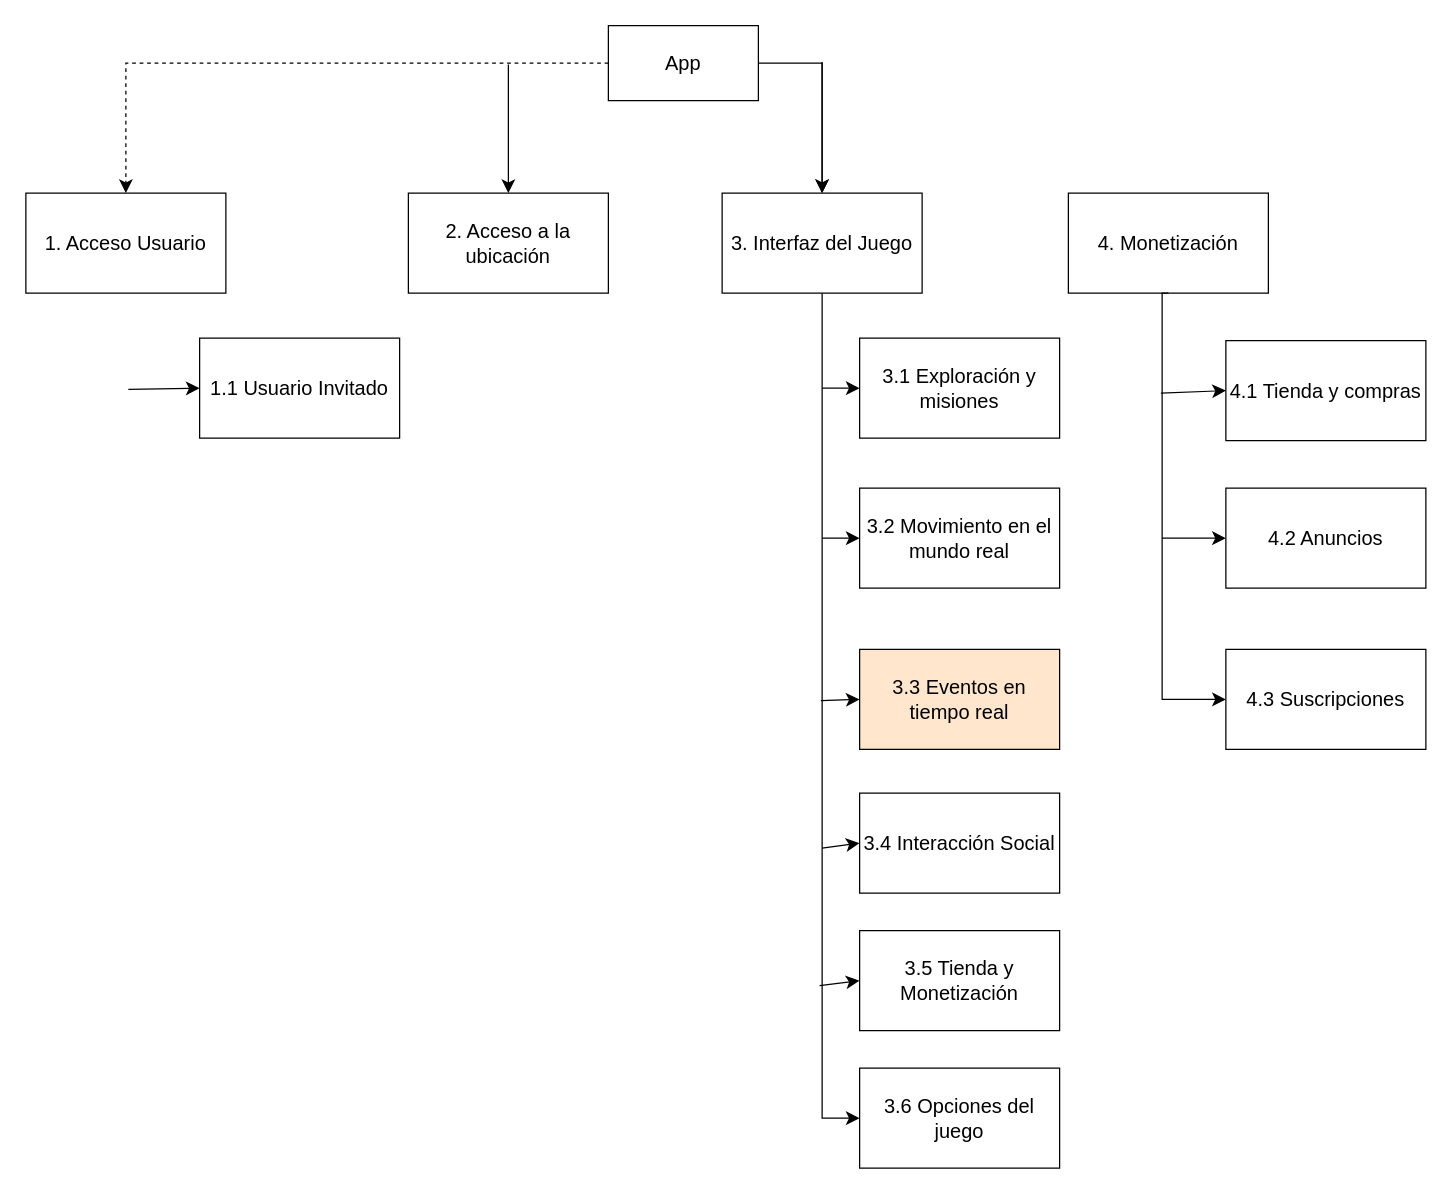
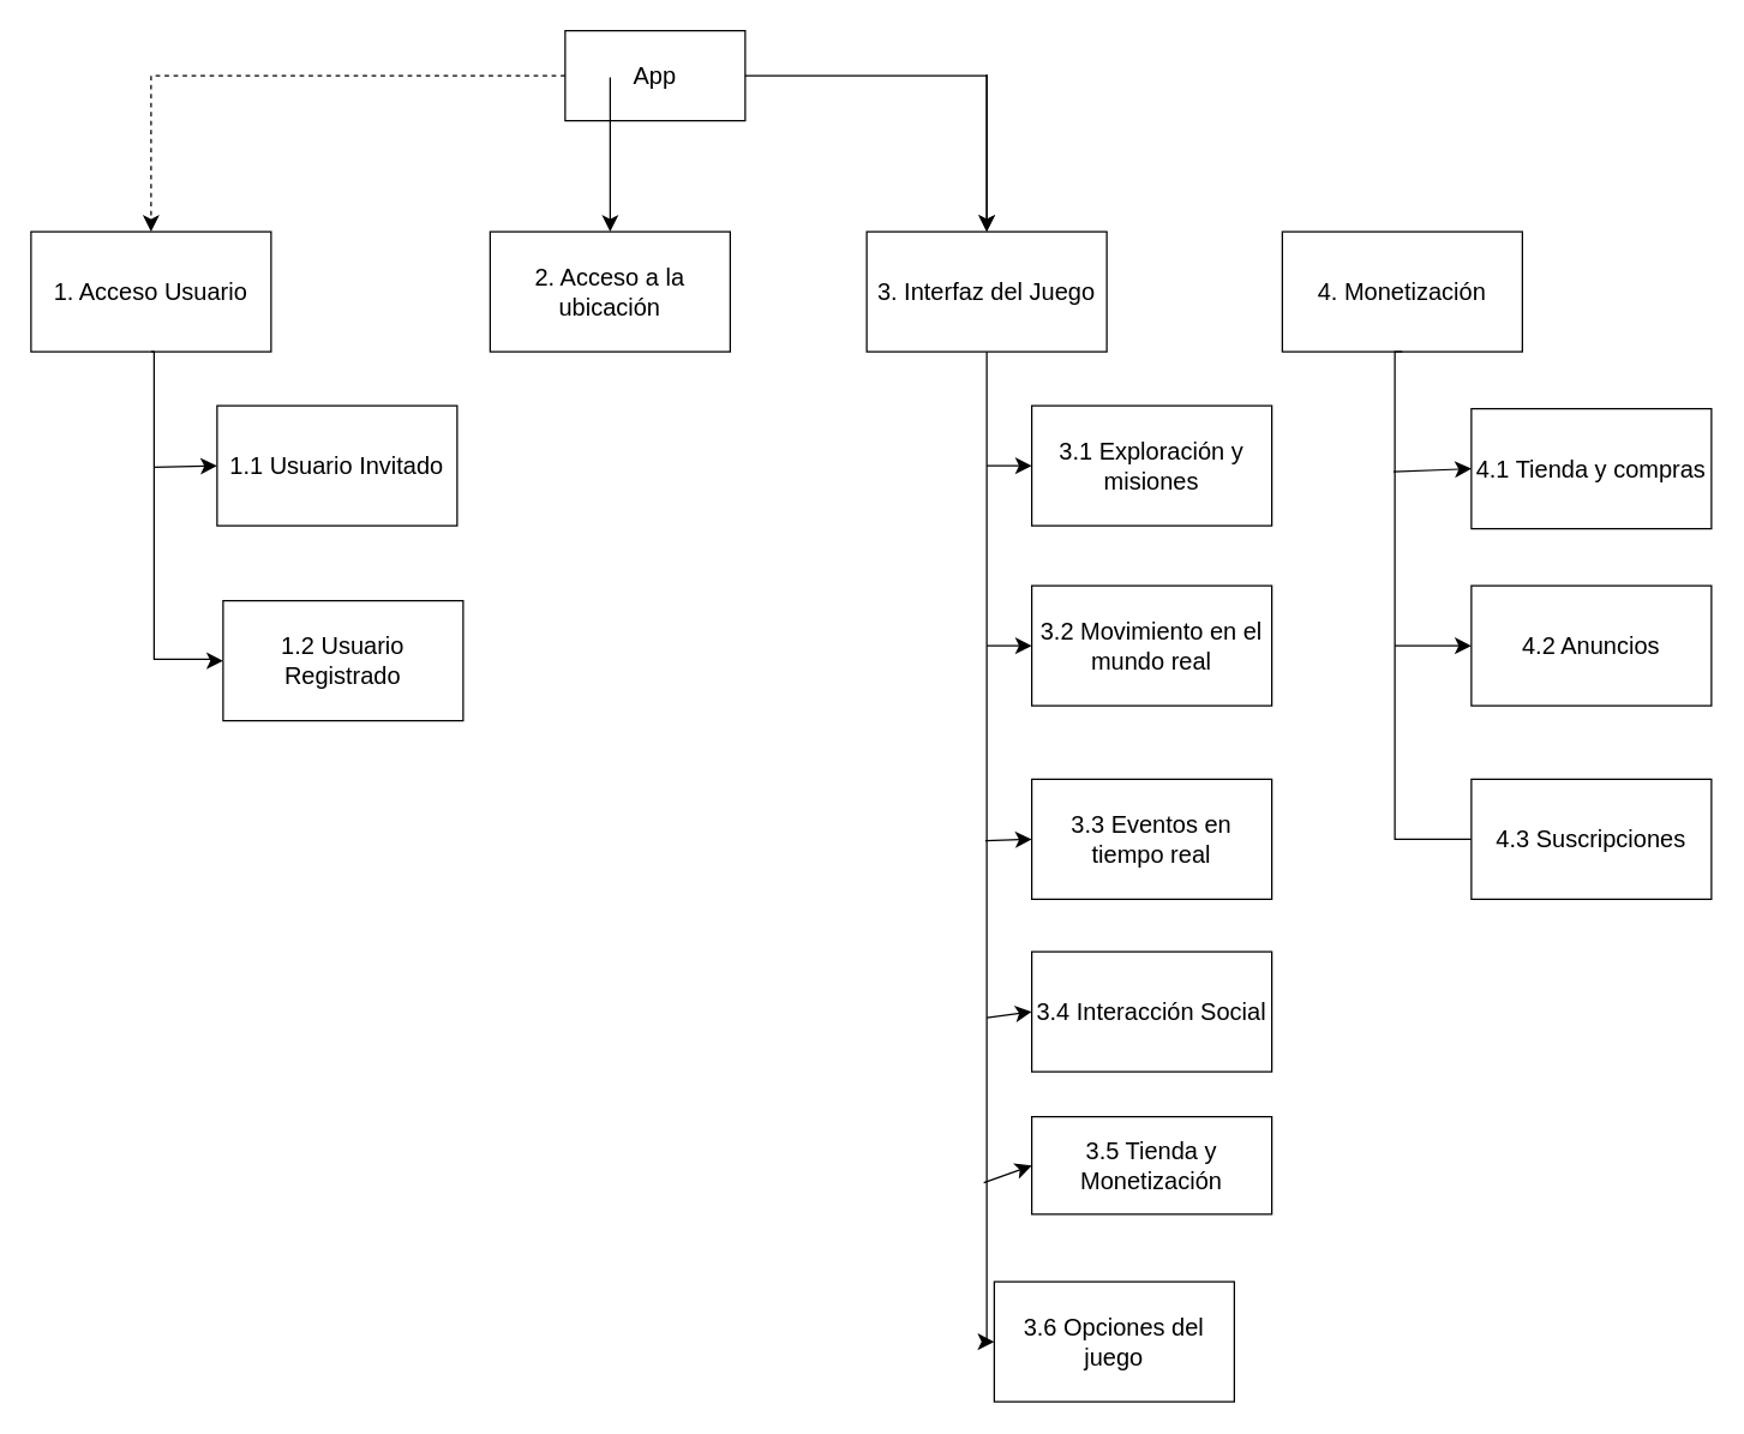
  <mxCell id="0" />
  <mxCell id="1" parent="0" />
- <mxCell id="2" value="App" style="rounded=0;whiteSpace=wrap;html=1;fontSize=16;" parent="1" vertex="1"><mxGeometry x="486" y="20" width="120" height="60" as="geometry" /></mxCell>
+ <mxCell id="2" value="App" style="rounded=0;whiteSpace=wrap;html=1;fontSize=16;" parent="1" vertex="1"><mxGeometry x="376" y="20" width="120" height="60" as="geometry" /></mxCell>
  <mxCell id="3" value="1. Acceso Usuario" style="rounded=0;whiteSpace=wrap;html=1;fontSize=16;" parent="1" vertex="1"><mxGeometry x="20" y="154" width="160" height="80" as="geometry" /></mxCell>
  <mxCell id="4" value="3. Interfaz del Juego" style="rounded=0;whiteSpace=wrap;html=1;fontSize=16;" parent="1" vertex="1"><mxGeometry x="577" y="154" width="160" height="80" as="geometry" /></mxCell>
  <mxCell id="5" value="2. Acceso a la ubicación" style="rounded=0;whiteSpace=wrap;html=1;fontSize=16;" parent="1" vertex="1"><mxGeometry x="326" y="154" width="160" height="80" as="geometry" /></mxCell>
  <mxCell id="6" value="4. Monetización" style="rounded=0;whiteSpace=wrap;html=1;fontSize=16;" parent="1" vertex="1"><mxGeometry x="854" y="154" width="160" height="80" as="geometry" /></mxCell>
  <mxCell id="7" value="" style="edgeStyle=segmentEdgeStyle;endArrow=classic;html=1;curved=0;rounded=0;endSize=8;startSize=8;fontSize=12;exitX=0;exitY=0.5;exitDx=0;exitDy=0;dashed=1;" parent="1" source="2" target="3" edge="1"><mxGeometry width="50" height="50" relative="1" as="geometry"><mxPoint x="598" y="306" as="sourcePoint" /><mxPoint x="648" y="256" as="targetPoint" /></mxGeometry></mxCell>
  <mxCell id="8" value="" style="edgeStyle=segmentEdgeStyle;endArrow=classic;html=1;curved=0;rounded=0;endSize=8;startSize=8;fontSize=12;exitX=1;exitY=0.5;exitDx=0;exitDy=0;" parent="1" source="2" target="4" edge="1"><mxGeometry width="50" height="50" relative="1" as="geometry"><mxPoint x="598" y="306" as="sourcePoint" /><mxPoint x="648" y="256" as="targetPoint" /></mxGeometry></mxCell>
  <mxCell id="9" value="" style="endArrow=classic;html=1;rounded=0;fontSize=12;startSize=8;endSize=8;curved=1;entryX=0.5;entryY=0;entryDx=0;entryDy=0;" parent="1" target="4" edge="1"><mxGeometry width="50" height="50" relative="1" as="geometry"><mxPoint x="657" y="49" as="sourcePoint" /><mxPoint x="664" y="137" as="targetPoint" /></mxGeometry></mxCell>
- <mxCell id="10" value="1.1 Usuario Invitado" style="rounded=0;whiteSpace=wrap;html=1;fontSize=16;" parent="1" vertex="1"><mxGeometry x="159" y="270" width="160" height="80" as="geometry" /></mxCell>
+ <mxCell id="10" value="1.1 Usuario Invitado" style="rounded=0;whiteSpace=wrap;html=1;fontSize=16;" parent="1" vertex="1"><mxGeometry x="144" y="270" width="160" height="80" as="geometry" /></mxCell>
+ <mxCell id="11" value="1.2 Usuario Registrado" style="rounded=0;whiteSpace=wrap;html=1;fontSize=16;" parent="1" vertex="1"><mxGeometry x="148" y="400" width="160" height="80" as="geometry" /></mxCell>
+ <mxCell id="12" value="" style="edgeStyle=segmentEdgeStyle;endArrow=classic;html=1;curved=0;rounded=0;endSize=8;startSize=8;fontSize=12;exitX=0.5;exitY=1;exitDx=0;exitDy=0;entryX=0;entryY=0.5;entryDx=0;entryDy=0;" parent="1" source="3" target="11" edge="1"><mxGeometry width="50" height="50" relative="1" as="geometry"><mxPoint x="27" y="397" as="sourcePoint" /><mxPoint x="77" y="347" as="targetPoint" /><Array as="points"><mxPoint x="102" y="234" /><mxPoint x="102" y="439" /><mxPoint x="144" y="439" /></Array></mxGeometry></mxCell>
  <mxCell id="13" value="" style="endArrow=classic;html=1;rounded=0;fontSize=12;startSize=8;endSize=8;curved=1;entryX=0;entryY=0.5;entryDx=0;entryDy=0;" parent="1" target="10" edge="1"><mxGeometry width="50" height="50" relative="1" as="geometry"><mxPoint x="102" y="311" as="sourcePoint" /><mxPoint x="148" y="311" as="targetPoint" /></mxGeometry></mxCell>
  <mxCell id="14" value="3.1 Exploración y misiones" style="rounded=0;whiteSpace=wrap;html=1;fontSize=16;" parent="1" vertex="1"><mxGeometry x="687" y="270" width="160" height="80" as="geometry" /></mxCell>
  <mxCell id="15" value="3.2 Movimiento en el mundo real" style="rounded=0;whiteSpace=wrap;html=1;fontSize=16;" parent="1" vertex="1"><mxGeometry x="687" y="390" width="160" height="80" as="geometry" /></mxCell>
- <mxCell id="16" value="3.3 Eventos en tiempo real" style="rounded=0;whiteSpace=wrap;html=1;fontSize=16;fillColor=#ffe6cc;" parent="1" vertex="1"><mxGeometry x="687" y="519" width="160" height="80" as="geometry" /></mxCell>
+ <mxCell id="16" value="3.3 Eventos en tiempo real" style="rounded=0;whiteSpace=wrap;html=1;fontSize=16;" parent="1" vertex="1"><mxGeometry x="687" y="519" width="160" height="80" as="geometry" /></mxCell>
  <mxCell id="17" value="3.4 Interacción Social" style="rounded=0;whiteSpace=wrap;html=1;fontSize=16;" parent="1" vertex="1"><mxGeometry x="687" y="634" width="160" height="80" as="geometry" /></mxCell>
- <mxCell id="18" value="3.5 Tienda y Monetización" style="rounded=0;whiteSpace=wrap;html=1;fontSize=16;" parent="1" vertex="1"><mxGeometry x="687" y="744" width="160" height="80" as="geometry" /></mxCell>
- <mxCell id="19" value="3.6 Opciones del juego" style="rounded=0;whiteSpace=wrap;html=1;fontSize=16;" parent="1" vertex="1"><mxGeometry x="687" y="854" width="160" height="80" as="geometry" /></mxCell>
+ <mxCell id="18" value="3.5 Tienda y Monetización" style="rounded=0;whiteSpace=wrap;html=1;fontSize=16;" parent="1" vertex="1"><mxGeometry x="687" y="744" width="160" height="65" as="geometry" /></mxCell>
+ <mxCell id="19" value="3.6 Opciones del juego" style="rounded=0;whiteSpace=wrap;html=1;fontSize=16;" parent="1" vertex="1"><mxGeometry x="662" y="854" width="160" height="80" as="geometry" /></mxCell>
  <mxCell id="20" value="" style="edgeStyle=elbowEdgeStyle;elbow=horizontal;endArrow=classic;html=1;curved=0;rounded=0;endSize=8;startSize=8;fontSize=12;exitX=0.5;exitY=1;exitDx=0;exitDy=0;entryX=0;entryY=0.5;entryDx=0;entryDy=0;" parent="1" source="4" target="19" edge="1"><mxGeometry width="50" height="50" relative="1" as="geometry"><mxPoint x="511" y="578" as="sourcePoint" /><mxPoint x="561" y="528" as="targetPoint" /><Array as="points"><mxPoint x="657" y="571" /></Array></mxGeometry></mxCell>
  <mxCell id="21" value="" style="endArrow=classic;html=1;rounded=0;fontSize=12;startSize=8;endSize=8;curved=1;entryX=0;entryY=0.5;entryDx=0;entryDy=0;" parent="1" target="14" edge="1"><mxGeometry width="50" height="50" relative="1" as="geometry"><mxPoint x="657" y="310" as="sourcePoint" /><mxPoint x="561" y="492" as="targetPoint" /></mxGeometry></mxCell>
  <mxCell id="22" value="" style="endArrow=classic;html=1;rounded=0;fontSize=12;startSize=8;endSize=8;curved=1;entryX=0;entryY=0.5;entryDx=0;entryDy=0;" parent="1" target="15" edge="1"><mxGeometry width="50" height="50" relative="1" as="geometry"><mxPoint x="657" y="430" as="sourcePoint" /><mxPoint x="697" y="320" as="targetPoint" /></mxGeometry></mxCell>
  <mxCell id="23" value="" style="endArrow=classic;html=1;rounded=0;fontSize=12;startSize=8;endSize=8;curved=1;entryX=0;entryY=0.5;entryDx=0;entryDy=0;" parent="1" target="16" edge="1"><mxGeometry width="50" height="50" relative="1" as="geometry"><mxPoint x="656" y="560" as="sourcePoint" /><mxPoint x="707" y="330" as="targetPoint" /></mxGeometry></mxCell>
  <mxCell id="24" value="" style="endArrow=classic;html=1;rounded=0;fontSize=12;startSize=8;endSize=8;curved=1;entryX=0;entryY=0.5;entryDx=0;entryDy=0;" parent="1" target="17" edge="1"><mxGeometry width="50" height="50" relative="1" as="geometry"><mxPoint x="657" y="678" as="sourcePoint" /><mxPoint x="717" y="340" as="targetPoint" /></mxGeometry></mxCell>
  <mxCell id="25" value="" style="endArrow=classic;html=1;rounded=0;fontSize=12;startSize=8;endSize=8;curved=1;entryX=0;entryY=0.5;entryDx=0;entryDy=0;" parent="1" target="18" edge="1"><mxGeometry width="50" height="50" relative="1" as="geometry"><mxPoint x="655" y="788" as="sourcePoint" /><mxPoint x="727" y="350" as="targetPoint" /></mxGeometry></mxCell>
  <mxCell id="26" value="4.1 Tienda y compras" style="rounded=0;whiteSpace=wrap;html=1;fontSize=16;" parent="1" vertex="1"><mxGeometry x="980" y="272" width="160" height="80" as="geometry" /></mxCell>
  <mxCell id="27" value="4.2 Anuncios" style="rounded=0;whiteSpace=wrap;html=1;fontSize=16;" parent="1" vertex="1"><mxGeometry x="980" y="390" width="160" height="80" as="geometry" /></mxCell>
  <mxCell id="28" value="4.3 Suscripciones" style="rounded=0;whiteSpace=wrap;html=1;fontSize=16;" parent="1" vertex="1"><mxGeometry x="980" y="519" width="160" height="80" as="geometry" /></mxCell>
- <mxCell id="29" value="" style="edgeStyle=segmentEdgeStyle;endArrow=classic;html=1;curved=0;rounded=0;endSize=8;startSize=8;fontSize=12;exitX=0.5;exitY=1;exitDx=0;exitDy=0;entryX=0;entryY=0.5;entryDx=0;entryDy=0;" parent="1" source="6" target="28" edge="1"><mxGeometry width="50" height="50" relative="1" as="geometry"><mxPoint x="566" y="424" as="sourcePoint" /><mxPoint x="616" y="374" as="targetPoint" /><Array as="points"><mxPoint x="929" y="234" /><mxPoint x="929" y="559" /></Array></mxGeometry></mxCell>
+ <mxCell id="29" value="" style="edgeStyle=segmentEdgeStyle;endArrow=none;html=1;curved=0;rounded=0;endSize=8;startSize=8;fontSize=12;exitX=0.5;exitY=1;exitDx=0;exitDy=0;entryX=0;entryY=0.5;entryDx=0;entryDy=0;" parent="1" source="6" target="28" edge="1"><mxGeometry width="50" height="50" relative="1" as="geometry"><mxPoint x="566" y="424" as="sourcePoint" /><mxPoint x="616" y="374" as="targetPoint" /><Array as="points"><mxPoint x="929" y="234" /><mxPoint x="929" y="559" /></Array></mxGeometry></mxCell>
  <mxCell id="30" value="" style="endArrow=classic;html=1;rounded=0;fontSize=12;startSize=8;endSize=8;curved=1;entryX=0;entryY=0.5;entryDx=0;entryDy=0;" parent="1" target="26" edge="1"><mxGeometry width="50" height="50" relative="1" as="geometry"><mxPoint x="928" y="314" as="sourcePoint" /><mxPoint x="616" y="374" as="targetPoint" /></mxGeometry></mxCell>
  <mxCell id="31" value="" style="endArrow=classic;html=1;rounded=0;fontSize=12;startSize=8;endSize=8;curved=1;entryX=0;entryY=0.5;entryDx=0;entryDy=0;" parent="1" target="27" edge="1"><mxGeometry width="50" height="50" relative="1" as="geometry"><mxPoint x="929" y="430" as="sourcePoint" /><mxPoint x="616" y="374" as="targetPoint" /></mxGeometry></mxCell>
  <mxCell id="32" value="" style="edgeStyle=none;orthogonalLoop=1;jettySize=auto;html=1;rounded=0;fontSize=12;startSize=8;endSize=8;curved=1;entryX=0.5;entryY=0;entryDx=0;entryDy=0;" parent="1" target="5" edge="1"><mxGeometry width="140" relative="1" as="geometry"><mxPoint x="406" y="51" as="sourcePoint" /><mxPoint x="1079" y="404" as="targetPoint" /><Array as="points" /></mxGeometry></mxCell>
